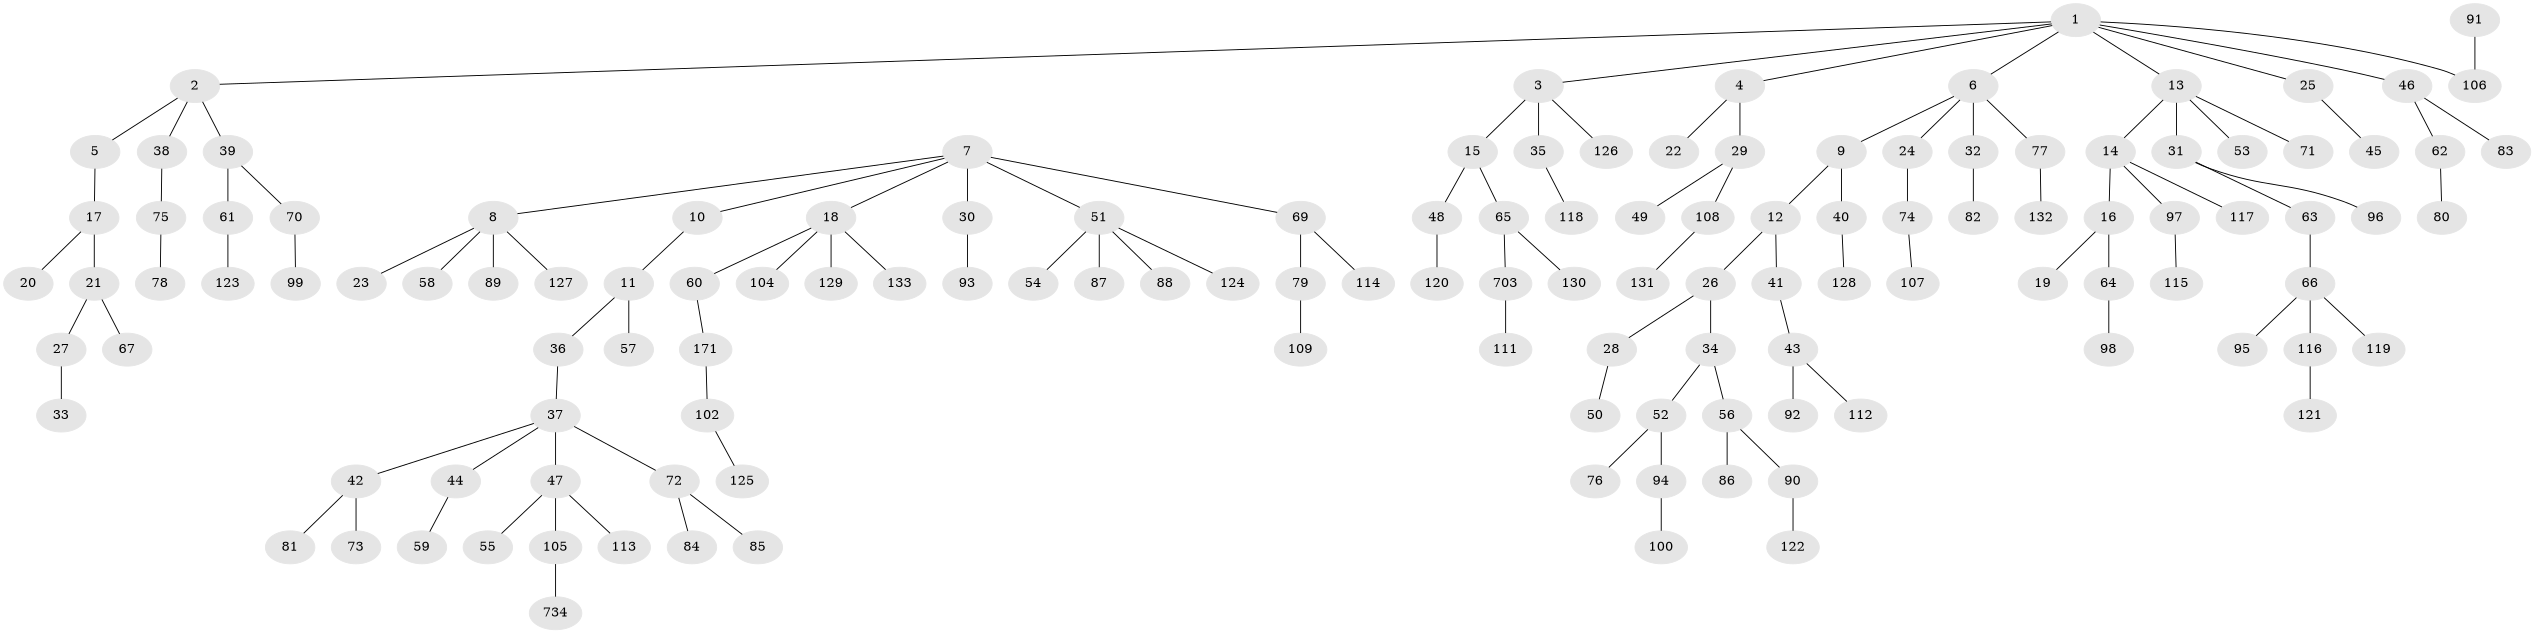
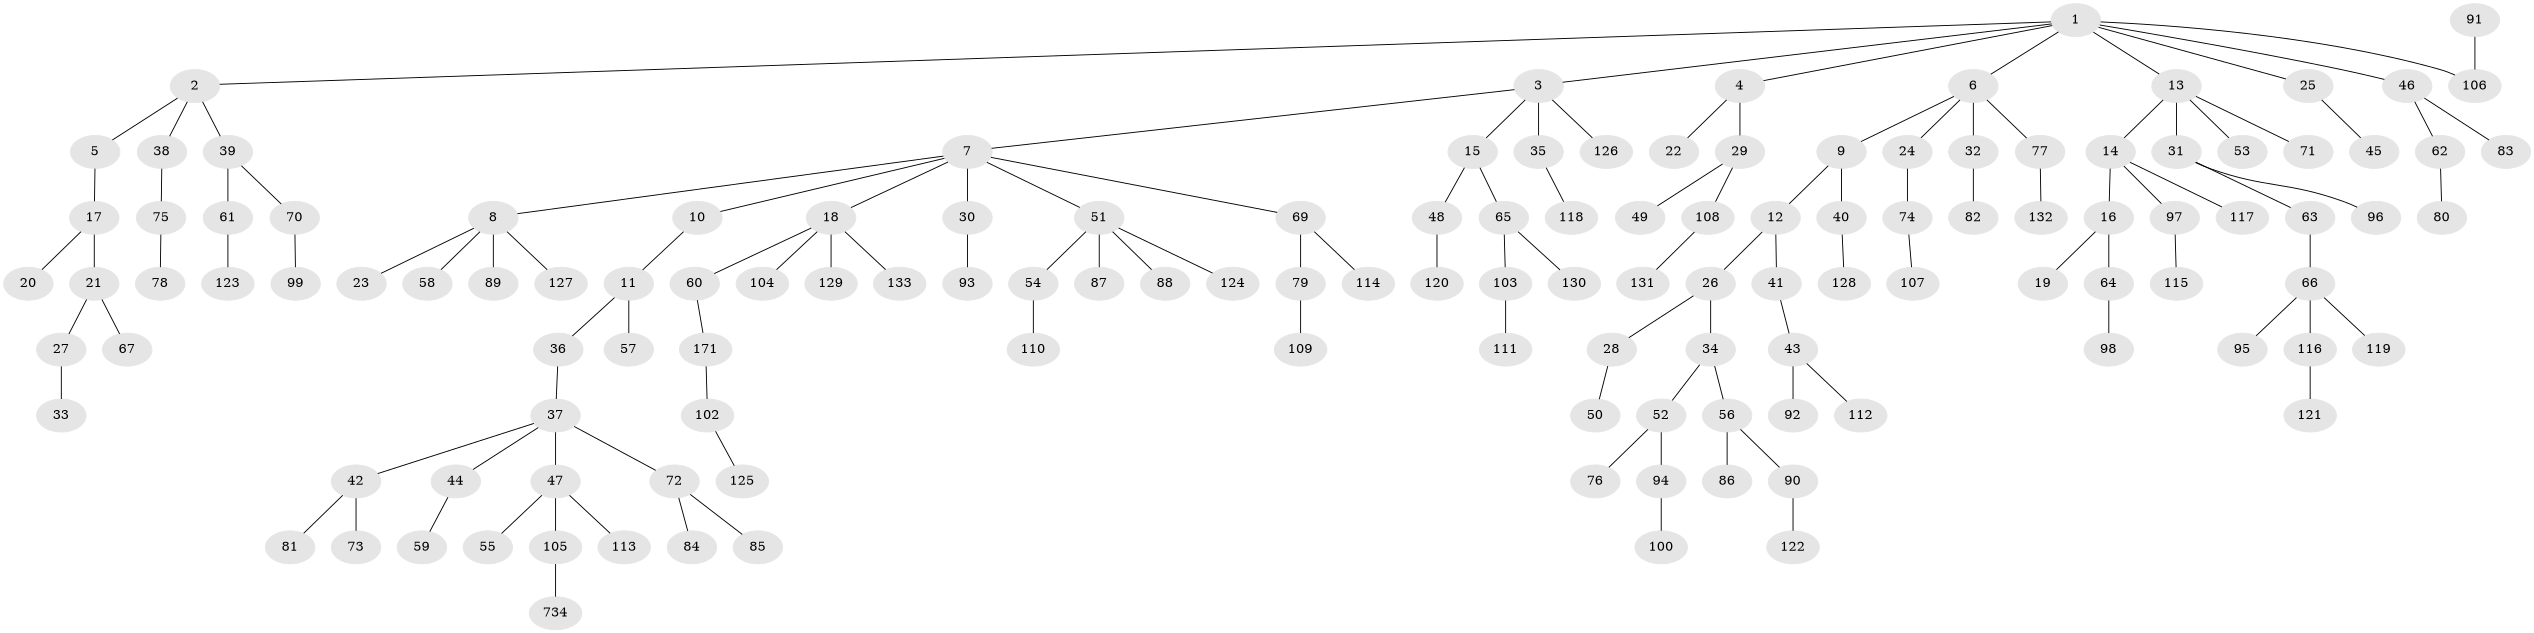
  graph {
    node [color=gray90 style=filled]
    1
    2
    3
    4
    6
    13
    25
    46
    106
    5
    38
    39
    7
    15
    35
    126
    22
    29
    9
    24
    32
    77
    14
    31
    53
    71
    45
    62
    83
    91
    17
    75
    61
    70
    8
    10
    18
    30
    51
    69
    48
    65
    118
    49
    108
    20
    21
    12
    40
    74
    82
    132
    23
    58
    89
    127
    11
    60
    104
    129
    133
    93
    54
    87
    88
    124
    79
    114
    26
    41
    128
    36
    57
    37
    28
    34
    43
    16
    97
    117
    63
    96
    19
    64
    115
    120
-   103 [label=703]
+   103
    130
    98
    27
    67
    n92 [label=171]
    33
    107
    50
    52
    56
    131
    66
    76
    94
    86
    90
    42
    44
    47
    72
    81
    73
    59
    55
    105
    113
    84
    85
    78
    123
    99
    92
    112
    80
    n122 [label=734]
+   110
    100
    122
    102
    95
    116
    119
    111
    121
    109
    125
    1 -- 2
    1 -- 3
    1 -- 4
    1 -- 6
    1 -- 13
    1 -- 25
    1 -- 46
    1 -- 106
    2 -- 5
    2 -- 38
    2 -- 39
+   3 -- 7
    3 -- 15
    3 -- 35
    3 -- 126
    4 -- 22
    4 -- 29
    6 -- 9
    6 -- 24
    6 -- 32
    6 -- 77
    13 -- 14
    13 -- 31
    13 -- 53
    13 -- 71
    25 -- 45
    46 -- 62
    46 -- 83
    5 -- 17
    38 -- 75
    39 -- 61
    39 -- 70
    7 -- 8
    7 -- 10
    7 -- 18
    7 -- 30
    7 -- 51
    7 -- 69
    15 -- 48
    15 -- 65
    35 -- 118
    29 -- 49
    29 -- 108
    9 -- 12
    9 -- 40
    24 -- 74
    32 -- 82
    77 -- 132
    14 -- 16
    14 -- 97
    14 -- 117
    31 -- 63
    31 -- 96
    62 -- 80
    91 -- 106
    17 -- 20
    17 -- 21
    75 -- 78
    61 -- 123
    70 -- 99
    8 -- 23
    8 -- 58
    8 -- 89
    8 -- 127
    10 -- 11
    18 -- 60
    18 -- 104
    18 -- 129
    18 -- 133
    30 -- 93
    51 -- 54
    51 -- 87
    51 -- 88
    51 -- 124
    69 -- 79
    69 -- 114
    48 -- 120
    65 -- 103
    65 -- 130
    108 -- 131
    21 -- 27
    21 -- 67
    12 -- 26
    12 -- 41
    40 -- 128
    74 -- 107
    11 -- 36
    11 -- 57
    60 -- n92
+   54 -- 110
    79 -- 109
    26 -- 28
    26 -- 34
    41 -- 43
    36 -- 37
    37 -- 42
    37 -- 44
    37 -- 47
    37 -- 72
    28 -- 50
    34 -- 52
    34 -- 56
    43 -- 92
    43 -- 112
    16 -- 19
    16 -- 64
    97 -- 115
    63 -- 66
    64 -- 98
    103 -- 111
    27 -- 33
    n92 -- 102
    52 -- 76
    52 -- 94
    56 -- 86
    56 -- 90
    66 -- 95
    66 -- 116
    66 -- 119
    94 -- 100
    90 -- 122
    42 -- 81
    42 -- 73
    44 -- 59
    47 -- 55
    47 -- 105
    47 -- 113
    72 -- 84
    72 -- 85
    105 -- n122
    102 -- 125
    116 -- 121
  }
